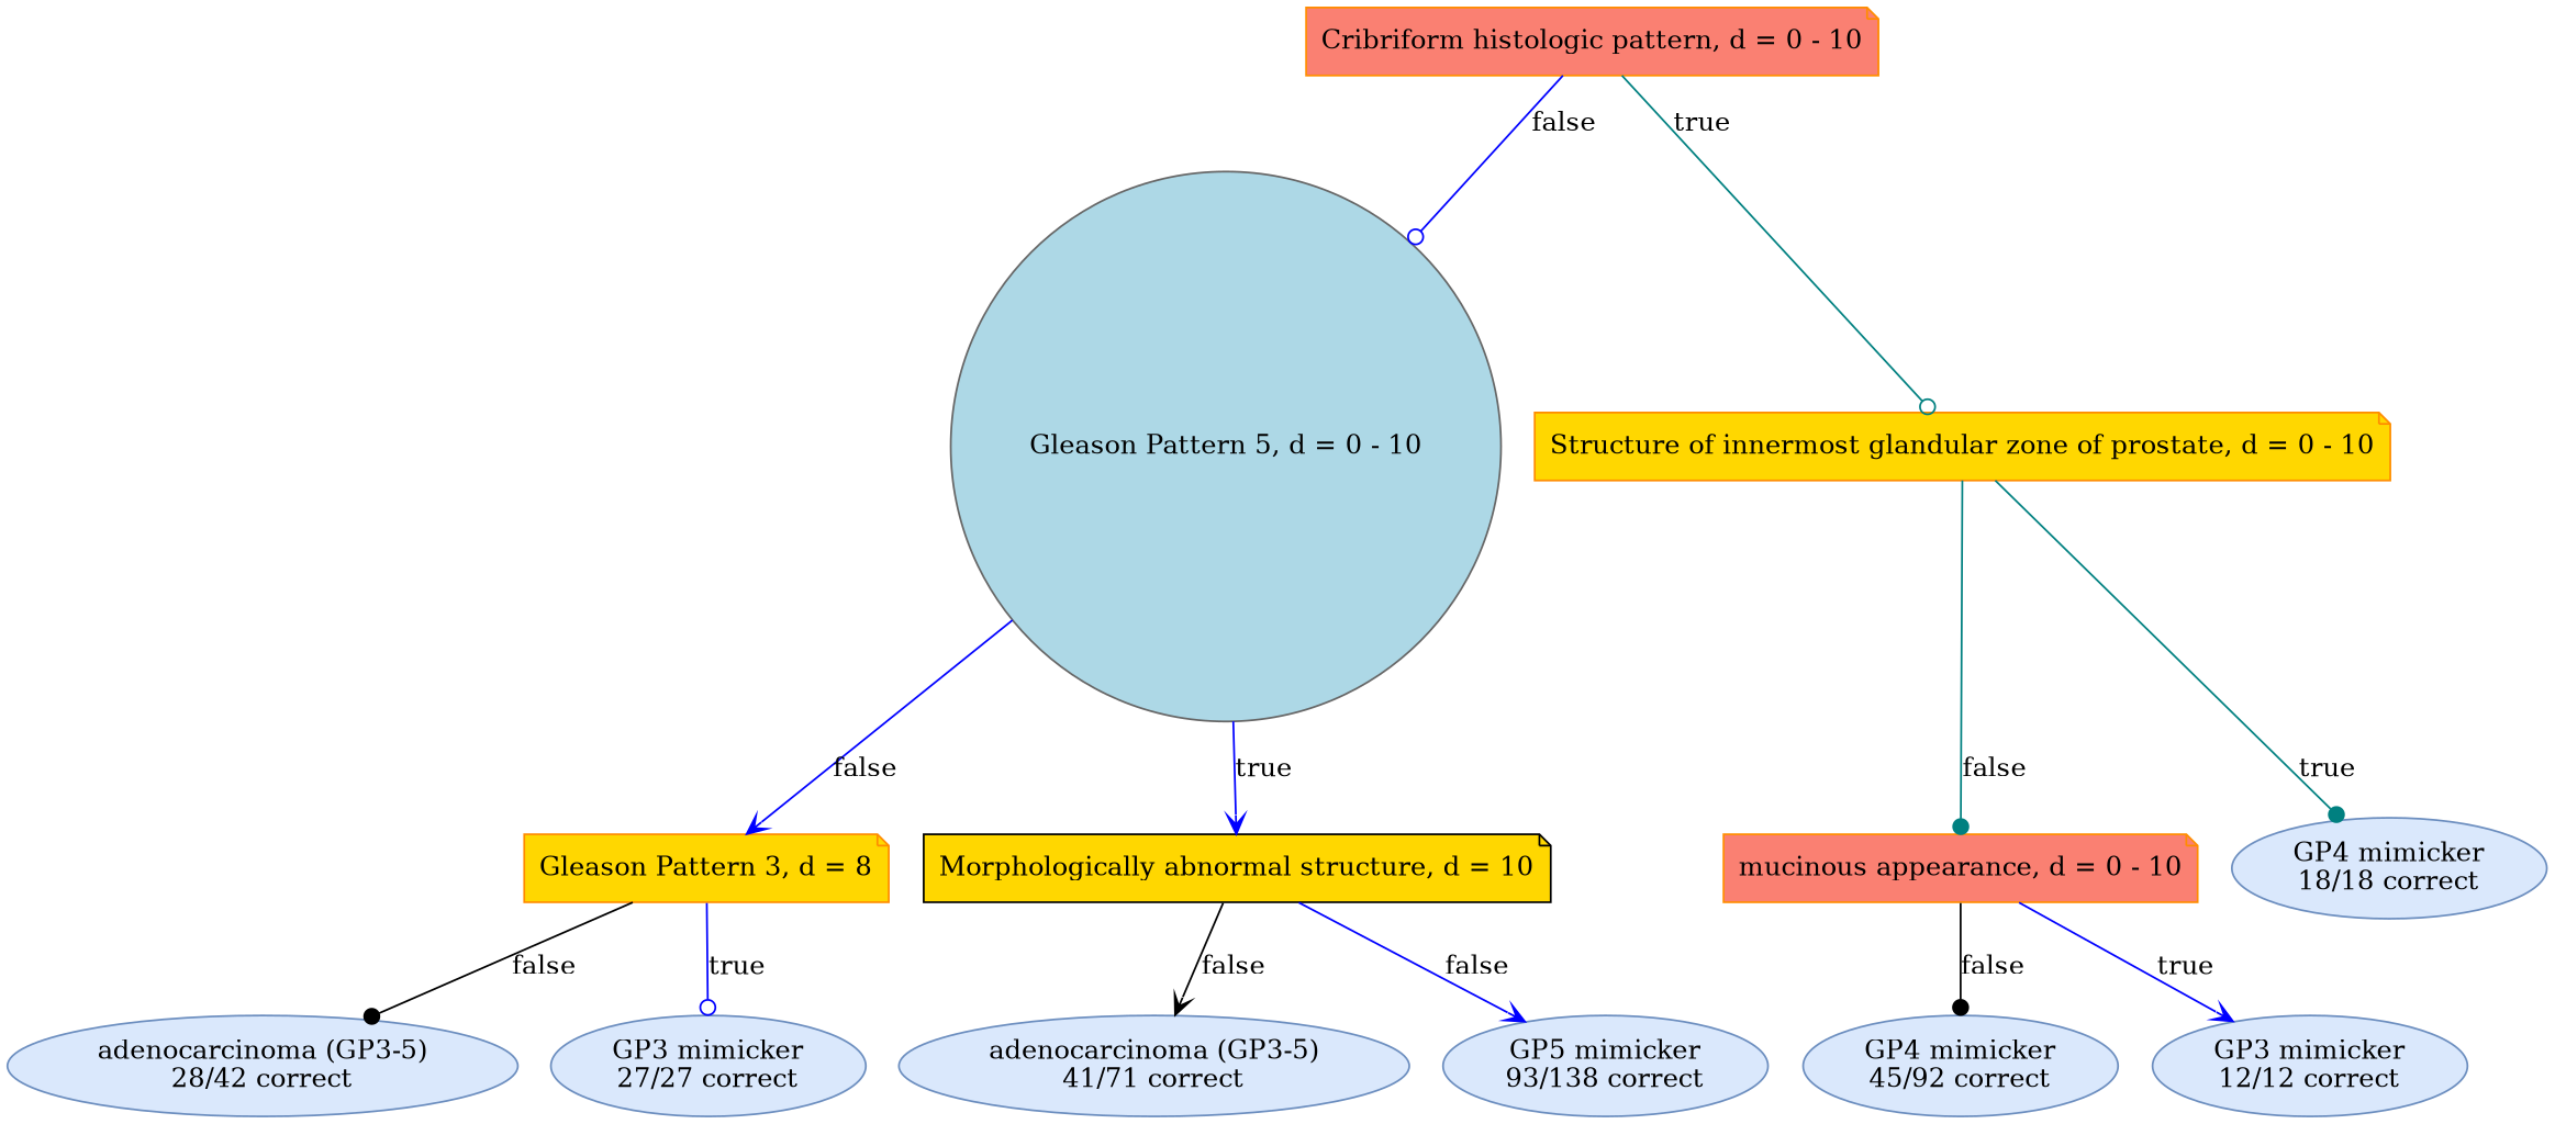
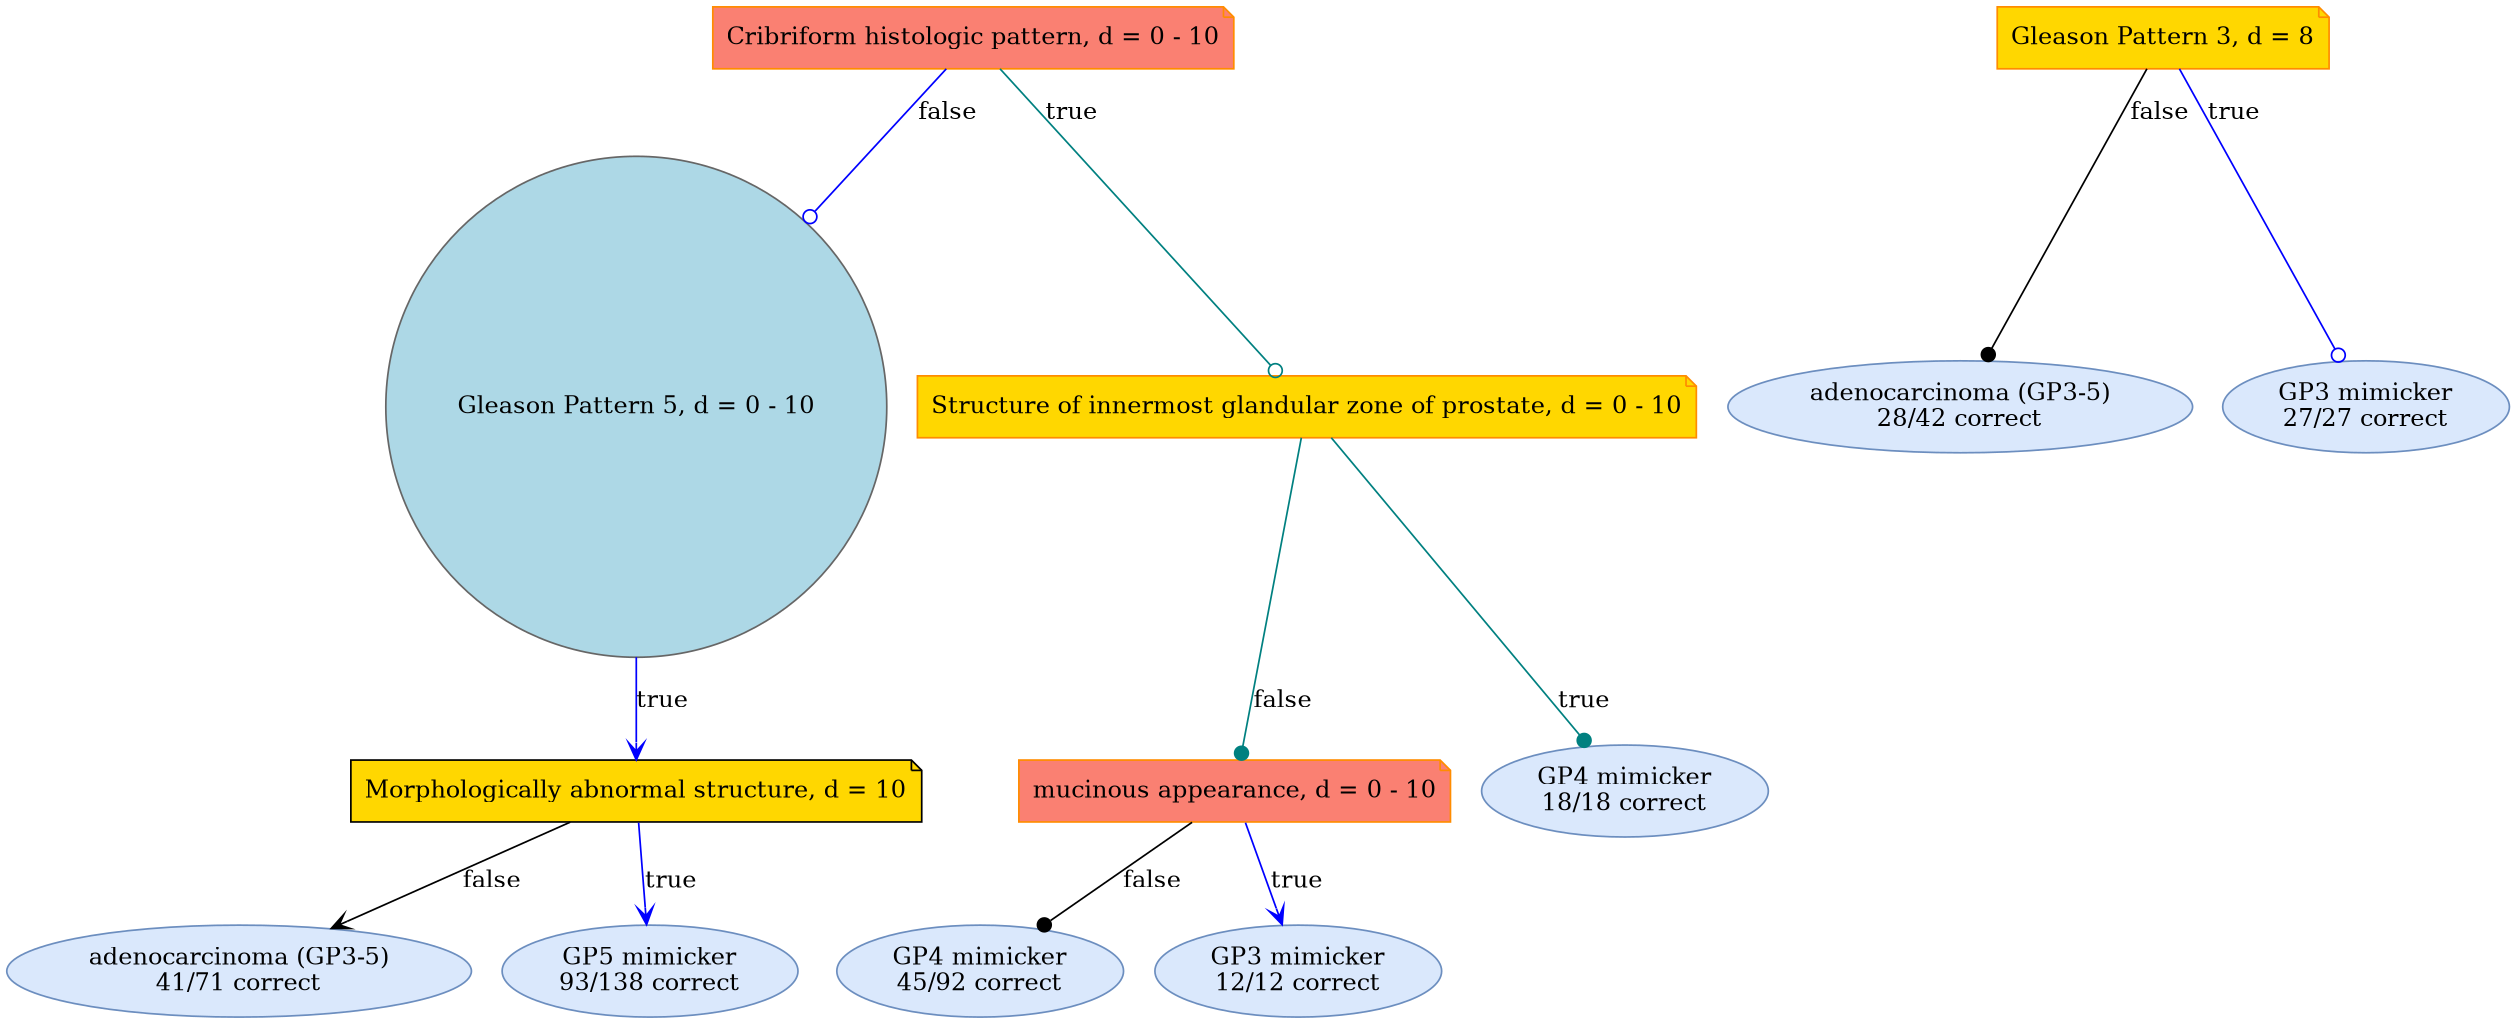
  digraph {
    fontname="Times-Roman"
    node [color="#6C8EBF" fillcolor="#DAE8FC" fontname="Times-Roman" shape=ellipse style="rounded,filled"]
    edge [arrowhead=vee color=blue]
    n1 [color=darkorange fillcolor=salmon label="Cribriform histologic pattern, d = 0 - 10" shape=note]
    n2 [color=gray40 fillcolor=lightblue label="Gleason Pattern 5, d = 0 - 10" shape=circle]
    n3 [color=darkorange fillcolor=gold label="Structure of innermost glandular zone of prostate, d = 0 - 10" shape=note]
    n4 [color=darkorange fillcolor=gold label="Gleason Pattern 3, d = 8" shape=note]
    n5 [color=black fillcolor=gold label="Morphologically abnormal structure, d = 10" shape=note]
    n6 [color=darkorange fillcolor=salmon label="mucinous appearance, d = 0 - 10" shape=note]
    n7 [label=<GP4 mimicker<br/>18/18 correct>]
    n8 [label=<adenocarcinoma (GP3-5)<br/>28/42 correct>]
    n9 [label=<GP3 mimicker<br/>27/27 correct>]
    n10 [label=<adenocarcinoma (GP3-5)<br/>41/71 correct>]
    n11 [label=<GP5 mimicker<br/>93/138 correct>]
    n12 [label=<GP4 mimicker<br/>45/92 correct>]
    n13 [label=<GP3 mimicker<br/>12/12 correct>]
    n1 -> n2 [arrowhead=odot label=false]
    n1 -> n3 [arrowhead=odot color=teal label=true]
-   n2 -> n4 [label=false]
    n2 -> n5 [label=true]
    n3 -> n6 [arrowhead=dot color=teal label=false]
    n3 -> n7 [arrowhead=dot color=teal label=true]
    n4 -> n8 [arrowhead=dot color=black label=false]
    n4 -> n9 [arrowhead=odot label=true]
    n5 -> n10 [color=black label=false]
-   n5 -> n11 [label=false]
+   n5 -> n11 [label=true]
    n6 -> n12 [arrowhead=dot color=black label=false]
    n6 -> n13 [label=true]
  }
